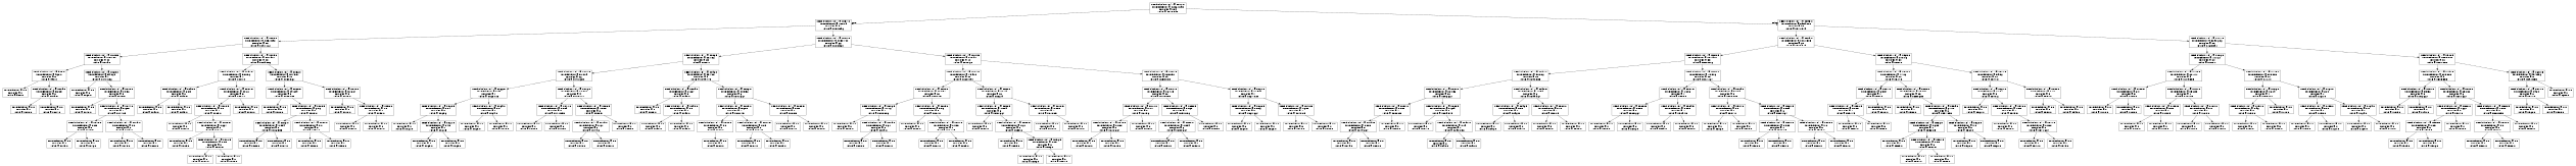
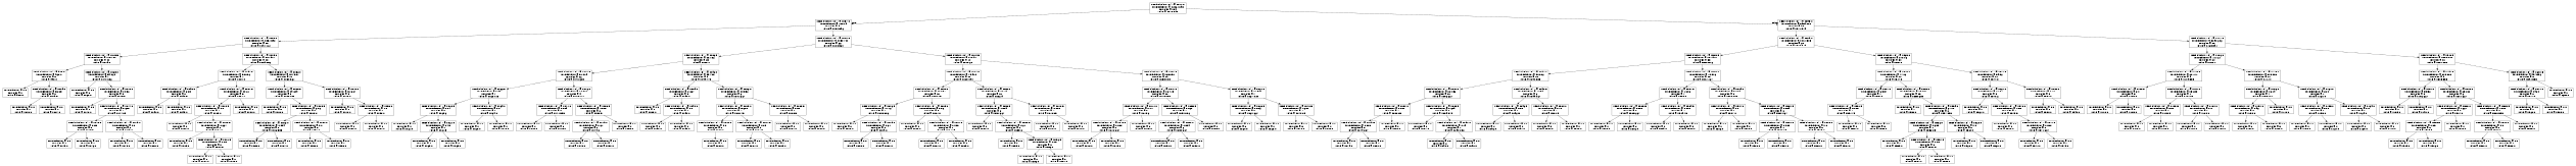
  digraph {
    node [fontname=helvetica shape=box]
    edge [fontname=helvetica]
    n1 [label="Head Size(cm^3) <= 1277.0\nsquared_error = 14564.293\nsamples = 189\nvalue = 1278.598"]
    n2 [label="Head Size(cm^3) <= 1157.0\nsquared_error = 4510.9\nsamples = 94\nvalue = 1181.596"]
    n3 [label="Head Size(cm^3) <= 1395.0\nsquared_error = 5989.128\nsamples = 95\nvalue = 1374.579"]
    n4 [label="Head Size(cm^3) <= 1085.0\nsquared_error = 1854.392\nsamples = 28\nvalue = 1094.464"]
    n5 [label="Head Size(cm^3) <= 1212.5\nsquared_error = 1050.701\nsamples = 66\nvalue = 1218.561"]
    n6 [label="Head Size(cm^3) <= 1329.0\nsquared_error = 1014.513\nsamples = 63\nvalue = 1328.349"]
    n7 [label="Head Size(cm^3) <= 1477.5\nsquared_error = 3291.616\nsamples = 32\nvalue = 1465.594"]
    n8 [label="Head Size(cm^3) <= 1043.5\nsquared_error = 1457.81\nsamples = 10\nvalue = 1049.3"]
    n9 [label="Head Size(cm^3) <= 1115.0\nsquared_error = 311.914\nsamples = 18\nvalue = 1119.556"]
    n10 [label="Head Size(cm^3) <= 1186.5\nsquared_error = 224.56\nsamples = 25\nvalue = 1182.4"]
    n11 [label="Head Size(cm^3) <= 1241.5\nsquared_error = 270.97\nsamples = 41\nvalue = 1240.61"]
    n12 [label="Head Size(cm^3) <= 983.5\nsquared_error = 962.0\nsamples = 3\nvalue = 998.0"]
    n13 [label="Head Size(cm^3) <= 1065.0\nsquared_error = 59.061\nsamples = 7\nvalue = 1071.286"]
    n14 [label="Head Size(cm^3) <= 1097.5\nsquared_error = 38.286\nsamples = 7\nvalue = 1101.0"]
    n15 [label="Head Size(cm^3) <= 1136.0\nsquared_error = 127.504\nsamples = 11\nvalue = 1131.364"]
    n16 [label="squared_error = 0.0\nsamples = 1\nvalue = 955.0"]
    n17 [label="Head Size(cm^3) <= 1019.5\nsquared_error = 56.25\nsamples = 2\nvalue = 1019.5"]
    n18 [label="squared_error = 0.0\nsamples = 2\nvalue = 1060.0"]
    n19 [label="Head Size(cm^3) <= 1072.5\nsquared_error = 11.36\nsamples = 5\nvalue = 1075.8"]
    n20 [label="squared_error = 0.0\nsamples = 1\nvalue = 1012.0"]
    n21 [label="squared_error = 0.0\nsamples = 1\nvalue = 1027.0"]
    n22 [label="squared_error = 0.0\nsamples = 1\nvalue = 1070.0"]
    n23 [label="Head Size(cm^3) <= 1077.0\nsquared_error = 3.688\nsamples = 4\nvalue = 1077.25"]
    n24 [label="Head Size(cm^3) <= 1075.5\nsquared_error = 0.25\nsamples = 2\nvalue = 1075.5"]
    n25 [label="Head Size(cm^3) <= 1079.0\nsquared_error = 1.0\nsamples = 2\nvalue = 1079.0"]
    n26 [label="squared_error = 0.0\nsamples = 1\nvalue = 1075.0"]
    n27 [label="squared_error = 0.0\nsamples = 1\nvalue = 1076.0"]
    n28 [label="squared_error = 0.0\nsamples = 1\nvalue = 1078.0"]
    n29 [label="squared_error = 0.0\nsamples = 1\nvalue = 1080.0"]
    n30 [label="Head Size(cm^3) <= 1092.5\nsquared_error = 6.25\nsamples = 2\nvalue = 1092.5"]
    n31 [label="Head Size(cm^3) <= 1107.5\nsquared_error = 10.64\nsamples = 5\nvalue = 1104.4"]
    n32 [label="Head Size(cm^3) <= 1122.5\nsquared_error = 19.609\nsamples = 8\nvalue = 1125.125"]
    n33 [label="Head Size(cm^3) <= 1145.0\nsquared_error = 34.667\nsamples = 3\nvalue = 1148.0"]
    n34 [label="squared_error = 0.0\nsamples = 1\nvalue = 1090.0"]
    n35 [label="squared_error = 0.0\nsamples = 1\nvalue = 1095.0"]
    n36 [label="Head Size(cm^3) <= 1101.5\nsquared_error = 3.5\nsamples = 4\nvalue = 1103.0"]
    n37 [label="squared_error = 0.0\nsamples = 1\nvalue = 1110.0"]
    n38 [label="squared_error = 0.0\nsamples = 1\nvalue = 1100.0"]
    n39 [label="Head Size(cm^3) <= 1103.5\nsquared_error = 0.667\nsamples = 3\nvalue = 1104.0"]
    n40 [label="squared_error = 0.0\nsamples = 1\nvalue = 1103.0"]
    n41 [label="Head Size(cm^3) <= 1104.5\nsquared_error = 0.25\nsamples = 2\nvalue = 1104.5"]
    n42 [label="squared_error = 0.0\nsamples = 1\nvalue = 1104.0"]
    n43 [label="squared_error = 0.0\nsamples = 1\nvalue = 1105.0"]
    n44 [label="squared_error = 0.0\nsamples = 3\nvalue = 1120.0"]
    n45 [label="Head Size(cm^3) <= 1128.5\nsquared_error = 6.16\nsamples = 5\nvalue = 1128.2"]
    n46 [label="squared_error = 0.0\nsamples = 1\nvalue = 1140.0"]
    n47 [label="Head Size(cm^3) <= 1152.0\nsquared_error = 4.0\nsamples = 2\nvalue = 1152.0"]
    n48 [label="Head Size(cm^3) <= 1126.0\nsquared_error = 0.889\nsamples = 3\nvalue = 1126.333"]
    n49 [label="Head Size(cm^3) <= 1131.0\nsquared_error = 1.0\nsamples = 2\nvalue = 1131.0"]
    n50 [label="squared_error = 0.0\nsamples = 1\nvalue = 1125.0"]
    n51 [label="squared_error = 0.0\nsamples = 2\nvalue = 1127.0"]
    n52 [label="squared_error = 0.0\nsamples = 1\nvalue = 1130.0"]
    n53 [label="squared_error = 0.0\nsamples = 1\nvalue = 1132.0"]
    n54 [label="squared_error = 0.0\nsamples = 1\nvalue = 1150.0"]
    n55 [label="squared_error = 0.0\nsamples = 1\nvalue = 1154.0"]
    n56 [label="Head Size(cm^3) <= 1171.5\nsquared_error = 54.109\nsamples = 16\nvalue = 1172.625"]
    n57 [label="Head Size(cm^3) <= 1196.0\nsquared_error = 55.728\nsamples = 9\nvalue = 1199.778"]
    n58 [label="Head Size(cm^3) <= 1227.5\nsquared_error = 75.901\nsamples = 22\nvalue = 1228.091"]
    n59 [label="Head Size(cm^3) <= 1257.5\nsquared_error = 105.252\nsamples = 19\nvalue = 1255.105"]
    n60 [label="Head Size(cm^3) <= 1166.5\nsquared_error = 8.98\nsamples = 7\nvalue = 1165.143"]
    n61 [label="Head Size(cm^3) <= 1176.5\nsquared_error = 11.802\nsamples = 9\nvalue = 1178.444"]
    n62 [label="Head Size(cm^3) <= 1189.0\nsquared_error = 2.667\nsamples = 3\nvalue = 1190.0"]
    n63 [label="Head Size(cm^3) <= 1206.0\nsquared_error = 10.556\nsamples = 6\nvalue = 1204.667"]
    n64 [label="Head Size(cm^3) <= 1161.5\nsquared_error = 3.84\nsamples = 5\nvalue = 1163.6"]
    n65 [label="Head Size(cm^3) <= 1169.0\nsquared_error = 1.0\nsamples = 2\nvalue = 1169.0"]
    n66 [label="Head Size(cm^3) <= 1174.0\nsquared_error = 0.889\nsamples = 3\nvalue = 1174.333"]
    n67 [label="Head Size(cm^3) <= 1182.5\nsquared_error = 4.583\nsamples = 6\nvalue = 1180.5"]
    n68 [label="squared_error = 0.0\nsamples = 1\nvalue = 1164.0"]
    n69 [label="Head Size(cm^3) <= 1164.0\nsquared_error = 0.75\nsamples = 4\nvalue = 1164.5"]
    n70 [label="squared_error = 0.0\nsamples = 1\nvalue = 1168.0"]
    n71 [label="squared_error = 0.0\nsamples = 1\nvalue = 1170.0"]
    n72 [label="squared_error = 0.0\nsamples = 1\nvalue = 1163.0"]
    n73 [label="squared_error = 0.0\nsamples = 3\nvalue = 1165.0"]
    n74 [label="squared_error = 0.0\nsamples = 1\nvalue = 1173.0"]
    n75 [label="squared_error = 0.0\nsamples = 2\nvalue = 1175.0"]
    n76 [label="Head Size(cm^3) <= 1179.0\nsquared_error = 0.64\nsamples = 5\nvalue = 1179.6"]
    n77 [label="squared_error = 0.0\nsamples = 1\nvalue = 1185.0"]
    n78 [label="squared_error = 0.0\nsamples = 1\nvalue = 1178.0"]
    n79 [label="squared_error = 0.0\nsamples = 4\nvalue = 1180.0"]
    n80 [label="squared_error = 0.0\nsamples = 1\nvalue = 1188.0"]
    n81 [label="Head Size(cm^3) <= 1191.0\nsquared_error = 1.0\nsamples = 2\nvalue = 1191.0"]
    n82 [label="Head Size(cm^3) <= 1203.0\nsquared_error = 3.688\nsamples = 4\nvalue = 1202.75"]
    n83 [label="Head Size(cm^3) <= 1208.5\nsquared_error = 2.25\nsamples = 2\nvalue = 1208.5"]
    n84 [label="squared_error = 0.0\nsamples = 1\nvalue = 1190.0"]
    n85 [label="squared_error = 0.0\nsamples = 1\nvalue = 1192.0"]
    n86 [label="Head Size(cm^3) <= 1201.0\nsquared_error = 1.0\nsamples = 2\nvalue = 1201.0"]
    n87 [label="Head Size(cm^3) <= 1204.5\nsquared_error = 0.25\nsamples = 2\nvalue = 1204.5"]
    n88 [label="squared_error = 0.0\nsamples = 1\nvalue = 1207.0"]
    n89 [label="squared_error = 0.0\nsamples = 1\nvalue = 1210.0"]
    n90 [label="squared_error = 0.0\nsamples = 1\nvalue = 1200.0"]
    n91 [label="squared_error = 0.0\nsamples = 1\nvalue = 1204.0"]
    n92 [label="squared_error = 0.0\nsamples = 1\nvalue = 1205.0"]
    n93 [label="Head Size(cm^3) <= 1221.0\nsquared_error = 11.854\nsamples = 12\nvalue = 1220.75"]
    n94 [label="Head Size(cm^3) <= 1238.5\nsquared_error = 10.49\nsamples = 10\nvalue = 1236.9"]
    n95 [label="Head Size(cm^3) <= 1247.5\nsquared_error = 16.743\nsamples = 12\nvalue = 1248.083"]
    n96 [label="Head Size(cm^3) <= 1267.5\nsquared_error = 27.551\nsamples = 7\nvalue = 1267.143"]
    n97 [label="Head Size(cm^3) <= 1216.5\nsquared_error = 4.776\nsamples = 7\nvalue = 1218.286"]
    n98 [label="Head Size(cm^3) <= 1223.0\nsquared_error = 1.36\nsamples = 5\nvalue = 1224.2"]
    n99 [label="Head Size(cm^3) <= 1232.5\nsquared_error = 4.889\nsamples = 6\nvalue = 1234.667"]
    n100 [label="Head Size(cm^3) <= 1240.5\nsquared_error = 0.188\nsamples = 4\nvalue = 1240.25"]
    n101 [label="squared_error = 0.0\nsamples = 2\nvalue = 1215.0"]
    n102 [label="Head Size(cm^3) <= 1219.0\nsquared_error = 0.64\nsamples = 5\nvalue = 1219.6"]
    n103 [label="squared_error = 0.0\nsamples = 1\nvalue = 1222.0"]
    n104 [label="Head Size(cm^3) <= 1224.5\nsquared_error = 0.188\nsamples = 4\nvalue = 1224.75"]
    n105 [label="squared_error = 0.0\nsamples = 1\nvalue = 1218.0"]
    n106 [label="squared_error = 0.0\nsamples = 4\nvalue = 1220.0"]
    n107 [label="squared_error = 0.0\nsamples = 1\nvalue = 1224.0"]
    n108 [label="squared_error = 0.0\nsamples = 3\nvalue = 1225.0"]
    n109 [label="squared_error = 0.0\nsamples = 1\nvalue = 1230.0"]
    n110 [label="Head Size(cm^3) <= 1235.5\nsquared_error = 0.64\nsamples = 5\nvalue = 1235.6"]
    n111 [label="squared_error = 0.0\nsamples = 3\nvalue = 1240.0"]
    n112 [label="squared_error = 0.0\nsamples = 1\nvalue = 1241.0"]
    n113 [label="squared_error = 0.0\nsamples = 3\nvalue = 1235.0"]
    n114 [label="Head Size(cm^3) <= 1236.5\nsquared_error = 0.25\nsamples = 2\nvalue = 1236.5"]
    n115 [label="squared_error = 0.0\nsamples = 1\nvalue = 1236.0"]
    n116 [label="squared_error = 0.0\nsamples = 1\nvalue = 1237.0"]
    n117 [label="Head Size(cm^3) <= 1244.0\nsquared_error = 1.44\nsamples = 5\nvalue = 1243.6"]
    n118 [label="Head Size(cm^3) <= 1253.5\nsquared_error = 3.061\nsamples = 7\nvalue = 1251.286"]
    n119 [label="Head Size(cm^3) <= 1262.5\nsquared_error = 5.556\nsamples = 3\nvalue = 1261.667"]
    n120 [label="Head Size(cm^3) <= 1272.5\nsquared_error = 4.688\nsamples = 4\nvalue = 1271.25"]
    n121 [label="Head Size(cm^3) <= 1242.5\nsquared_error = 0.222\nsamples = 3\nvalue = 1242.667"]
    n122 [label="squared_error = 0.0\nsamples = 2\nvalue = 1245.0"]
    n123 [label="Head Size(cm^3) <= 1251.0\nsquared_error = 0.889\nsamples = 6\nvalue = 1250.667"]
    n124 [label="squared_error = 0.0\nsamples = 1\nvalue = 1255.0"]
    n125 [label="squared_error = 0.0\nsamples = 1\nvalue = 1242.0"]
    n126 [label="squared_error = 0.0\nsamples = 2\nvalue = 1243.0"]
    n127 [label="squared_error = 0.0\nsamples = 4\nvalue = 1250.0"]
    n128 [label="squared_error = 0.0\nsamples = 2\nvalue = 1252.0"]
    n129 [label="squared_error = 0.0\nsamples = 2\nvalue = 1260.0"]
    n130 [label="squared_error = 0.0\nsamples = 1\nvalue = 1265.0"]
    n131 [label="squared_error = 0.0\nsamples = 3\nvalue = 1270.0"]
    n132 [label="squared_error = 0.0\nsamples = 1\nvalue = 1275.0"]
    n133 [label="Head Size(cm^3) <= 1303.5\nsquared_error = 184.972\nsamples = 33\nvalue = 1301.576"]
    n134 [label="Head Size(cm^3) <= 1363.0\nsquared_error = 271.16\nsamples = 30\nvalue = 1357.8"]
    n135 [label="Head Size(cm^3) <= 1426.0\nsquared_error = 444.64\nsamples = 20\nvalue = 1428.4"]
    n136 [label="Head Size(cm^3) <= 1542.5\nsquared_error = 1888.243\nsamples = 12\nvalue = 1527.583"]
    n137 [label="Head Size(cm^3) <= 1294.0\nsquared_error = 50.806\nsamples = 18\nvalue = 1290.833"]
    n138 [label="Head Size(cm^3) <= 1313.0\nsquared_error = 41.316\nsamples = 15\nvalue = 1314.467"]
    n139 [label="Head Size(cm^3) <= 1345.0\nsquared_error = 77.06\nsamples = 20\nvalue = 1347.8"]
    n140 [label="Head Size(cm^3) <= 1377.5\nsquared_error = 59.36\nsamples = 10\nvalue = 1377.8"]
    n141 [label="Head Size(cm^3) <= 1284.5\nsquared_error = 22.056\nsamples = 12\nvalue = 1286.667"]
    n142 [label="Head Size(cm^3) <= 1298.5\nsquared_error = 4.139\nsamples = 6\nvalue = 1299.167"]
    n143 [label="Head Size(cm^3) <= 1307.5\nsquared_error = 4.286\nsamples = 7\nvalue = 1308.0"]
    n144 [label="Head Size(cm^3) <= 1319.0\nsquared_error = 5.109\nsamples = 8\nvalue = 1320.125"]
    n145 [label="Head Size(cm^3) <= 1281.0\nsquared_error = 1.188\nsamples = 4\nvalue = 1280.25"]
    n146 [label="Head Size(cm^3) <= 1288.5\nsquared_error = 1.609\nsamples = 8\nvalue = 1289.875"]
    n147 [label="Head Size(cm^3) <= 1296.5\nsquared_error = 0.25\nsamples = 2\nvalue = 1296.5"]
    n148 [label="Head Size(cm^3) <= 1301.0\nsquared_error = 0.75\nsamples = 4\nvalue = 1300.5"]
    n149 [label="Head Size(cm^3) <= 1279.5\nsquared_error = 0.222\nsamples = 3\nvalue = 1279.667"]
    n150 [label="squared_error = 0.0\nsamples = 1\nvalue = 1282.0"]
    n151 [label="squared_error = 0.0\nsamples = 1\nvalue = 1287.0"]
    n152 [label="Head Size(cm^3) <= 1291.0\nsquared_error = 0.49\nsamples = 7\nvalue = 1290.286"]
    n153 [label="squared_error = 0.0\nsamples = 1\nvalue = 1279.0"]
    n154 [label="squared_error = 0.0\nsamples = 2\nvalue = 1280.0"]
    n155 [label="squared_error = 0.0\nsamples = 6\nvalue = 1290.0"]
    n156 [label="squared_error = 0.0\nsamples = 1\nvalue = 1292.0"]
    n157 [label="squared_error = 0.0\nsamples = 1\nvalue = 1296.0"]
    n158 [label="squared_error = 0.0\nsamples = 1\nvalue = 1297.0"]
    n159 [label="squared_error = 0.0\nsamples = 3\nvalue = 1300.0"]
    n160 [label="squared_error = 0.0\nsamples = 1\nvalue = 1302.0"]
    n161 [label="Head Size(cm^3) <= 1305.5\nsquared_error = 0.222\nsamples = 3\nvalue = 1305.667"]
    n162 [label="Head Size(cm^3) <= 1309.5\nsquared_error = 0.188\nsamples = 4\nvalue = 1309.75"]
    n163 [label="Head Size(cm^3) <= 1317.0\nsquared_error = 1.0\nsamples = 2\nvalue = 1317.0"]
    n164 [label="Head Size(cm^3) <= 1321.5\nsquared_error = 2.139\nsamples = 6\nvalue = 1321.167"]
    n165 [label="squared_error = 0.0\nsamples = 1\nvalue = 1305.0"]
    n166 [label="squared_error = 0.0\nsamples = 2\nvalue = 1306.0"]
    n167 [label="squared_error = 0.0\nsamples = 1\nvalue = 1309.0"]
    n168 [label="squared_error = 0.0\nsamples = 3\nvalue = 1310.0"]
    n169 [label="squared_error = 0.0\nsamples = 1\nvalue = 1316.0"]
    n170 [label="squared_error = 0.0\nsamples = 1\nvalue = 1318.0"]
    n171 [label="Head Size(cm^3) <= 1320.5\nsquared_error = 0.188\nsamples = 4\nvalue = 1320.25"]
    n172 [label="Head Size(cm^3) <= 1323.0\nsquared_error = 1.0\nsamples = 2\nvalue = 1323.0"]
    n173 [label="squared_error = 0.0\nsamples = 3\nvalue = 1320.0"]
    n174 [label="squared_error = 0.0\nsamples = 1\nvalue = 1321.0"]
    n175 [label="squared_error = 0.0\nsamples = 1\nvalue = 1322.0"]
    n176 [label="squared_error = 0.0\nsamples = 1\nvalue = 1324.0"]
    n177 [label="Head Size(cm^3) <= 1337.5\nsquared_error = 6.857\nsamples = 7\nvalue = 1337.0"]
    n178 [label="Head Size(cm^3) <= 1352.5\nsquared_error = 18.237\nsamples = 13\nvalue = 1353.615"]
    n179 [label="Head Size(cm^3) <= 1367.0\nsquared_error = 17.84\nsamples = 5\nvalue = 1371.6"]
    n180 [label="Head Size(cm^3) <= 1385.0\nsquared_error = 24.0\nsamples = 5\nvalue = 1384.0"]
    n181 [label="Head Size(cm^3) <= 1334.5\nsquared_error = 0.188\nsamples = 4\nvalue = 1334.75"]
-   n182 [label="squared_error = 0.0\nsamples = 3\nvalue = 1340.0"]
    n183 [label="squared_error = 0.0\nsamples = 7\nvalue = 1350.0"]
    n184 [label="Head Size(cm^3) <= 1359.0\nsquared_error = 6.472\nsamples = 6\nvalue = 1357.833"]
    n185 [label="squared_error = 0.0\nsamples = 1\nvalue = 1334.0"]
    n186 [label="squared_error = 0.0\nsamples = 3\nvalue = 1335.0"]
    n187 [label="Head Size(cm^3) <= 1356.0\nsquared_error = 1.688\nsamples = 4\nvalue = 1356.25"]
    n188 [label="Head Size(cm^3) <= 1361.0\nsquared_error = 1.0\nsamples = 2\nvalue = 1361.0"]
    n189 [label="squared_error = 0.0\nsamples = 2\nvalue = 1355.0"]
    n190 [label="Head Size(cm^3) <= 1357.5\nsquared_error = 0.25\nsamples = 2\nvalue = 1357.5"]
    n191 [label="squared_error = 0.0\nsamples = 1\nvalue = 1360.0"]
    n192 [label="squared_error = 0.0\nsamples = 1\nvalue = 1362.0"]
    n193 [label="squared_error = 0.0\nsamples = 1\nvalue = 1357.0"]
    n194 [label="squared_error = 0.0\nsamples = 1\nvalue = 1358.0"]
    n195 [label="squared_error = 0.0\nsamples = 1\nvalue = 1364.0"]
    n196 [label="Head Size(cm^3) <= 1372.0\nsquared_error = 4.25\nsamples = 4\nvalue = 1373.5"]
    n197 [label="squared_error = 0.0\nsamples = 3\nvalue = 1380.0"]
    n198 [label="squared_error = 0.0\nsamples = 2\nvalue = 1390.0"]
    n199 [label="squared_error = 0.0\nsamples = 1\nvalue = 1370.0"]
    n200 [label="Head Size(cm^3) <= 1374.5\nsquared_error = 0.222\nsamples = 3\nvalue = 1374.667"]
    n201 [label="squared_error = 0.0\nsamples = 1\nvalue = 1374.0"]
    n202 [label="squared_error = 0.0\nsamples = 2\nvalue = 1375.0"]
    n203 [label="Head Size(cm^3) <= 1408.5\nsquared_error = 60.444\nsamples = 9\nvalue = 1409.333"]
    n204 [label="Head Size(cm^3) <= 1445.0\nsquared_error = 218.182\nsamples = 11\nvalue = 1444.0"]
    n205 [label="Head Size(cm^3) <= 1497.5\nsquared_error = 218.222\nsamples = 9\nvalue = 1505.333"]
    n206 [label="Head Size(cm^3) <= 1611.5\nsquared_error = 957.556\nsamples = 3\nvalue = 1594.333"]
    n207 [label="Head Size(cm^3) <= 1402.5\nsquared_error = 6.0\nsamples = 5\nvalue = 1403.0"]
    n208 [label="Head Size(cm^3) <= 1417.5\nsquared_error = 15.688\nsamples = 4\nvalue = 1417.25"]
    n209 [label="Head Size(cm^3) <= 1436.0\nsquared_error = 16.49\nsamples = 7\nvalue = 1433.714"]
    n210 [label="Head Size(cm^3) <= 1464.0\nsquared_error = 62.0\nsamples = 4\nvalue = 1462.0"]
    n211 [label="squared_error = 0.0\nsamples = 2\nvalue = 1400.0"]
    n212 [label="squared_error = 0.0\nsamples = 3\nvalue = 1405.0"]
    n213 [label="Head Size(cm^3) <= 1413.5\nsquared_error = 2.25\nsamples = 2\nvalue = 1413.5"]
    n214 [label="Head Size(cm^3) <= 1421.0\nsquared_error = 1.0\nsamples = 2\nvalue = 1421.0"]
    n215 [label="squared_error = 0.0\nsamples = 1\nvalue = 1412.0"]
    n216 [label="squared_error = 0.0\nsamples = 1\nvalue = 1415.0"]
    n217 [label="squared_error = 0.0\nsamples = 1\nvalue = 1420.0"]
    n218 [label="squared_error = 0.0\nsamples = 1\nvalue = 1422.0"]
    n219 [label="Head Size(cm^3) <= 1431.0\nsquared_error = 0.96\nsamples = 5\nvalue = 1431.2"]
    n220 [label="squared_error = 0.0\nsamples = 2\nvalue = 1440.0"]
    n221 [label="Head Size(cm^3) <= 1455.0\nsquared_error = 25.0\nsamples = 2\nvalue = 1455.0"]
    n222 [label="Head Size(cm^3) <= 1469.0\nsquared_error = 1.0\nsamples = 2\nvalue = 1469.0"]
    n223 [label="squared_error = 0.0\nsamples = 2\nvalue = 1430.0"]
    n224 [label="squared_error = 0.0\nsamples = 3\nvalue = 1432.0"]
    n225 [label="squared_error = 0.0\nsamples = 1\nvalue = 1450.0"]
    n226 [label="squared_error = 0.0\nsamples = 1\nvalue = 1460.0"]
    n227 [label="squared_error = 0.0\nsamples = 1\nvalue = 1468.0"]
    n228 [label="squared_error = 0.0\nsamples = 1\nvalue = 1470.0"]
    n229 [label="Head Size(cm^3) <= 1487.5\nsquared_error = 5.556\nsamples = 3\nvalue = 1486.667"]
    n230 [label="Head Size(cm^3) <= 1515.0\nsquared_error = 63.222\nsamples = 6\nvalue = 1514.667"]
    n231 [label="Head Size(cm^3) <= 1574.0\nsquared_error = 196.0\nsamples = 2\nvalue = 1574.0"]
    n232 [label="squared_error = 0.0\nsamples = 1\nvalue = 1635.0"]
    n233 [label="squared_error = 0.0\nsamples = 2\nvalue = 1485.0"]
    n234 [label="squared_error = 0.0\nsamples = 1\nvalue = 1490.0"]
    n235 [label="Head Size(cm^3) <= 1508.0\nsquared_error = 4.667\nsamples = 3\nvalue = 1507.0"]
    n236 [label="Head Size(cm^3) <= 1523.5\nsquared_error = 4.222\nsamples = 3\nvalue = 1522.333"]
    n237 [label="Head Size(cm^3) <= 1505.5\nsquared_error = 0.25\nsamples = 2\nvalue = 1505.5"]
    n238 [label="squared_error = 0.0\nsamples = 1\nvalue = 1510.0"]
    n239 [label="Head Size(cm^3) <= 1521.0\nsquared_error = 1.0\nsamples = 2\nvalue = 1521.0"]
    n240 [label="squared_error = 0.0\nsamples = 1\nvalue = 1525.0"]
    n241 [label="squared_error = 0.0\nsamples = 1\nvalue = 1505.0"]
    n242 [label="squared_error = 0.0\nsamples = 1\nvalue = 1506.0"]
    n243 [label="squared_error = 0.0\nsamples = 1\nvalue = 1520.0"]
    n244 [label="squared_error = 0.0\nsamples = 1\nvalue = 1522.0"]
    n245 [label="squared_error = 0.0\nsamples = 1\nvalue = 1560.0"]
    n246 [label="squared_error = 0.0\nsamples = 1\nvalue = 1588.0"]
    n1 -> n2 [headlabel=True labelangle=45 labeldistance=2.5]
    n1 -> n3 [headlabel=False labelangle=-45 labeldistance=2.5]
    n2 -> n4
    n2 -> n5
    n3 -> n6
    n3 -> n7
    n4 -> n8
    n4 -> n9
    n5 -> n10
    n5 -> n11
    n6 -> n133
    n6 -> n134
    n7 -> n135
    n7 -> n136
    n8 -> n12
    n8 -> n13
    n9 -> n14
    n9 -> n15
    n10 -> n56
    n10 -> n57
    n11 -> n58
    n11 -> n59
    n12 -> n16
    n12 -> n17
    n13 -> n18
    n13 -> n19
    n14 -> n30
    n14 -> n31
    n15 -> n32
    n15 -> n33
    n17 -> n20
    n17 -> n21
    n19 -> n22
    n19 -> n23
    n23 -> n24
    n23 -> n25
    n24 -> n26
    n24 -> n27
    n25 -> n28
    n25 -> n29
    n30 -> n34
    n30 -> n35
    n31 -> n36
    n31 -> n37
    n32 -> n44
    n32 -> n45
    n33 -> n46
    n33 -> n47
    n36 -> n38
    n36 -> n39
    n39 -> n40
    n39 -> n41
    n41 -> n42
    n41 -> n43
    n45 -> n48
    n45 -> n49
    n47 -> n54
    n47 -> n55
    n48 -> n50
    n48 -> n51
    n49 -> n52
    n49 -> n53
    n56 -> n60
    n56 -> n61
    n57 -> n62
    n57 -> n63
    n58 -> n93
    n58 -> n94
    n59 -> n95
    n59 -> n96
    n60 -> n64
    n60 -> n65
    n61 -> n66
    n61 -> n67
    n62 -> n80
    n62 -> n81
    n63 -> n82
    n63 -> n83
    n64 -> n68
    n64 -> n69
    n65 -> n70
    n65 -> n71
    n66 -> n74
    n66 -> n75
    n67 -> n76
    n67 -> n77
    n69 -> n72
    n69 -> n73
    n76 -> n78
    n76 -> n79
    n81 -> n84
    n81 -> n85
    n82 -> n86
    n82 -> n87
    n83 -> n88
    n83 -> n89
    n86 -> n90
    n87 -> n91
    n87 -> n92
    n93 -> n97
    n93 -> n98
    n94 -> n99
    n94 -> n100
    n95 -> n117
    n95 -> n118
    n96 -> n119
    n96 -> n120
    n97 -> n101
    n97 -> n102
    n98 -> n103
    n98 -> n104
    n99 -> n109
    n99 -> n110
    n100 -> n111
    n100 -> n112
    n102 -> n105
    n102 -> n106
    n104 -> n107
    n104 -> n108
    n110 -> n113
    n110 -> n114
    n114 -> n115
    n114 -> n116
    n117 -> n121
    n117 -> n122
    n118 -> n123
    n118 -> n124
    n119 -> n129
    n119 -> n130
    n120 -> n131
    n120 -> n132
    n121 -> n125
    n121 -> n126
    n123 -> n127
    n123 -> n128
    n133 -> n137
    n133 -> n138
    n134 -> n139
    n134 -> n140
    n135 -> n203
    n135 -> n204
    n136 -> n205
    n136 -> n206
    n137 -> n141
    n137 -> n142
    n138 -> n143
    n138 -> n144
    n139 -> n177
    n139 -> n178
    n140 -> n179
    n140 -> n180
    n141 -> n145
    n141 -> n146
    n142 -> n147
    n142 -> n148
    n143 -> n161
    n143 -> n162
    n144 -> n163
    n144 -> n164
    n145 -> n149
    n145 -> n150
    n146 -> n151
    n146 -> n152
    n147 -> n157
    n147 -> n158
    n148 -> n159
    n148 -> n160
    n149 -> n153
    n149 -> n154
    n152 -> n155
    n152 -> n156
    n161 -> n165
    n161 -> n166
    n162 -> n167
    n162 -> n168
    n163 -> n169
    n163 -> n170
    n164 -> n171
    n164 -> n172
    n171 -> n173
    n171 -> n174
    n172 -> n175
    n172 -> n176
    n177 -> n181
-   n177 -> n182
    n178 -> n183
    n178 -> n184
    n179 -> n195
    n179 -> n196
    n180 -> n197
    n180 -> n198
    n181 -> n185
    n181 -> n186
    n184 -> n187
    n184 -> n188
    n187 -> n189
    n187 -> n190
    n188 -> n191
    n188 -> n192
    n190 -> n193
    n190 -> n194
    n196 -> n199
    n196 -> n200
    n200 -> n201
    n200 -> n202
    n203 -> n207
    n203 -> n208
    n204 -> n209
    n204 -> n210
    n205 -> n229
    n205 -> n230
    n206 -> n231
    n206 -> n232
    n207 -> n211
    n207 -> n212
    n208 -> n213
    n208 -> n214
    n209 -> n219
    n209 -> n220
    n210 -> n221
    n210 -> n222
    n213 -> n215
    n213 -> n216
    n214 -> n217
    n214 -> n218
    n219 -> n223
    n219 -> n224
    n221 -> n225
    n221 -> n226
    n222 -> n227
    n222 -> n228
    n229 -> n233
    n229 -> n234
    n230 -> n235
    n230 -> n236
    n231 -> n245
    n231 -> n246
    n235 -> n237
    n235 -> n238
    n236 -> n239
    n236 -> n240
    n237 -> n241
    n237 -> n242
    n239 -> n243
    n239 -> n244
  }
